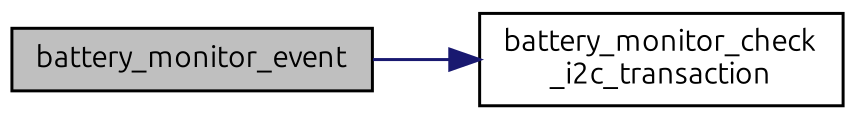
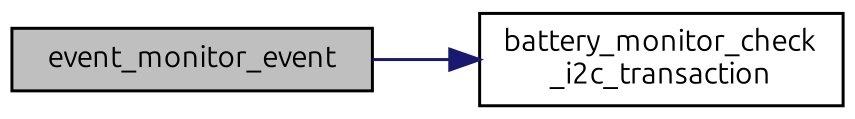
  digraph {
    rankdir=LR
    fontname=Ubuntu
    node [color=black fontname=Ubuntu fontsize=10 shape=record style=filled]
-   n1 [fillcolor=grey75 fontcolor=black height=0.2 label=battery_monitor_event width=0.4]
+   n1 [fillcolor=grey75 fontcolor=black height=0.2 label=event_monitor_event width=0.4]
    n2 [fillcolor=white height=0.2 label="battery_monitor_check\l_i2c_transaction" width=0.4]
    n1 -> n2 [color=midnightblue fontname=Ubuntu fontsize=10 labelfontname=FreeSans labelfontsize=10 style=solid]
  }
